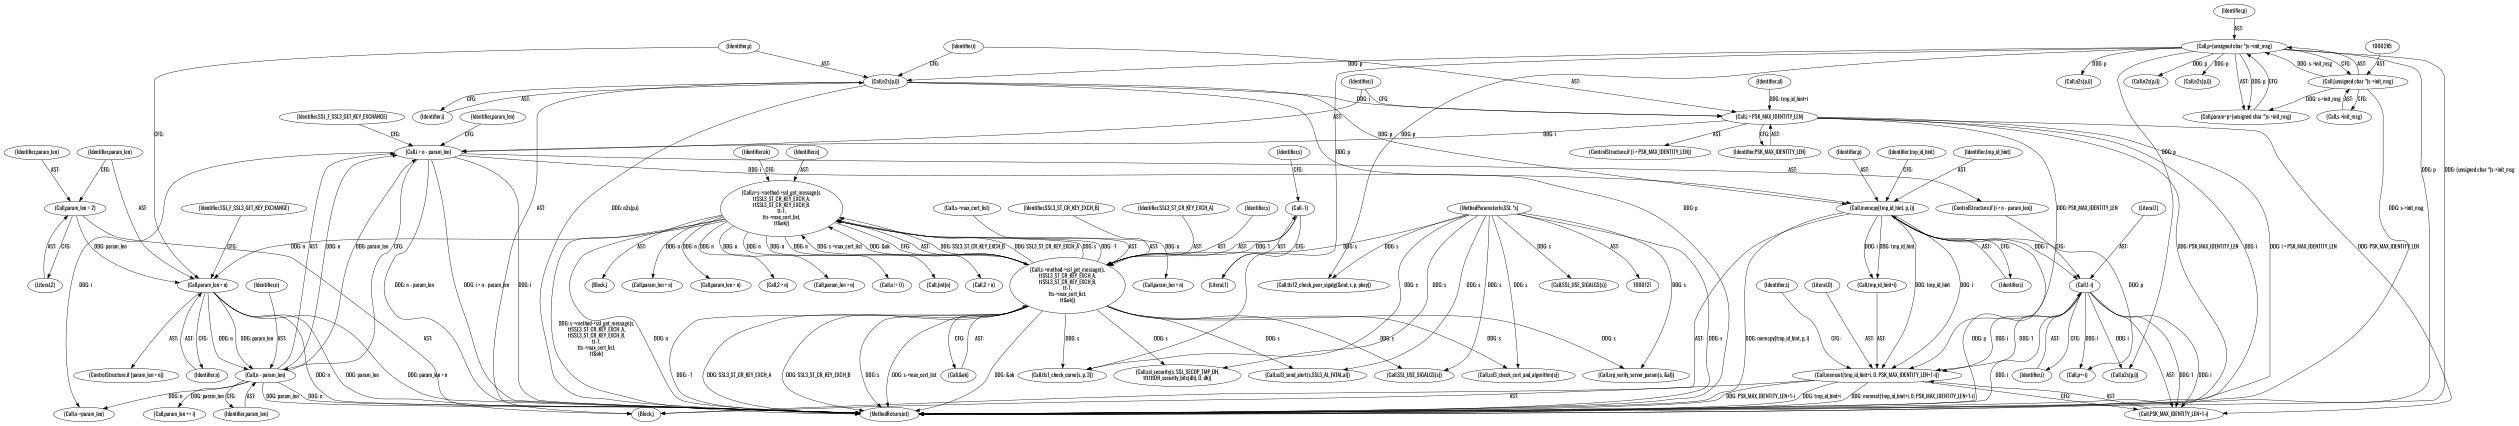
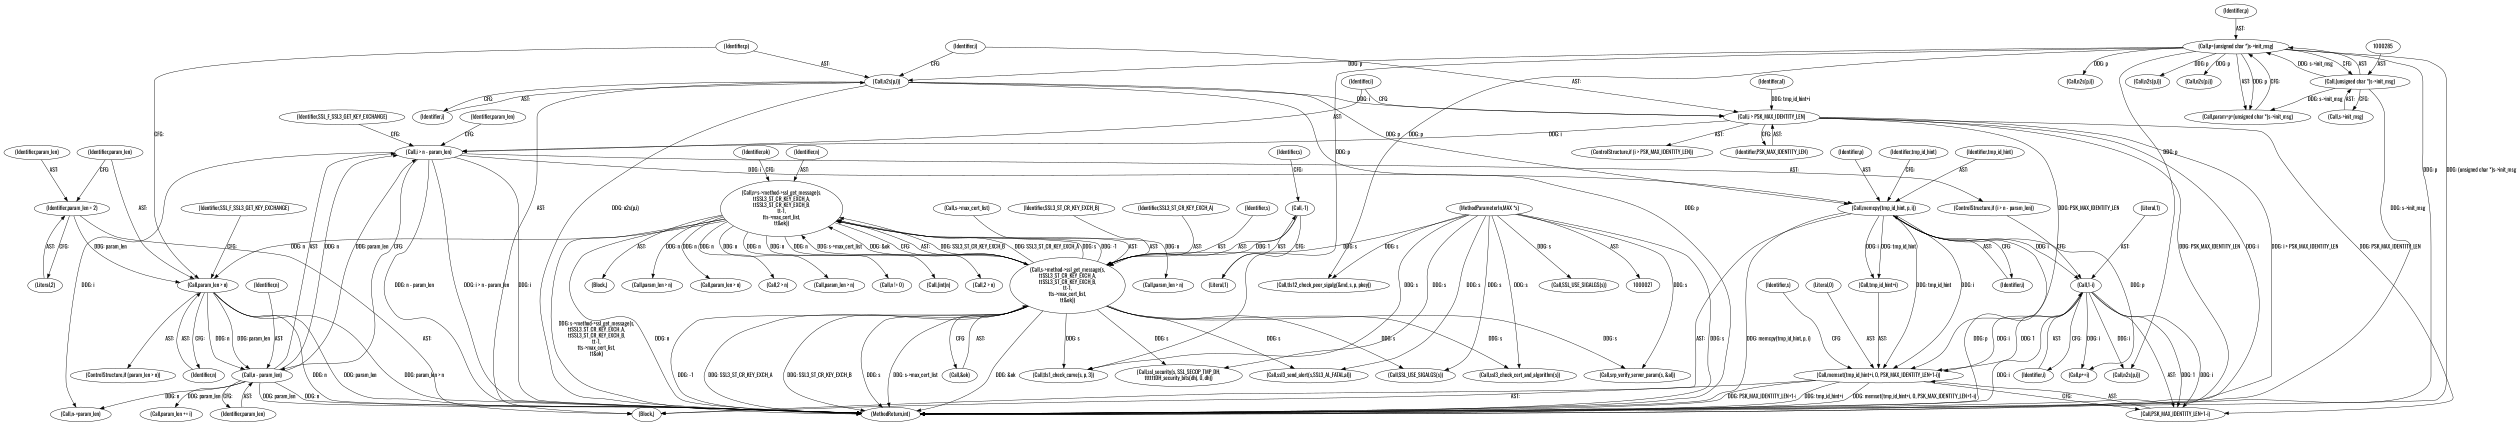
  digraph {
    fontname=Oswald
    node [fontname=Oswald]
    edge [fontname=Oswald]
    n1 [label="(Call,memset(tmp_id_hint+i, 0, PSK_MAX_IDENTITY_LEN+1-i))"]
    n2 [label="(Block,)"]
    n3 [label="(MethodReturn,int)"]
    n4 [label="(Call,PSK_MAX_IDENTITY_LEN+1-i)"]
    n5 [label="(Call,memcpy(tmp_id_hint, p, i))"]
    n6 [label="(Call,1-i)"]
    n7 [label="(Call,tmp_id_hint+i)"]
    n8 [label="(Identifier,i)"]
    n9 [label="(Call,p+=i)"]
    n10 [label="(Call,n2s(p,i))"]
    n11 [label="(Identifier,i)"]
    n12 [label="(Call,n2s(p,i))"]
    n13 [label="(Call,i > PSK_MAX_IDENTITY_LEN)"]
    n14 [label="(Identifier,i)"]
    n15 [label="(Call,i > n - param_len)"]
    n16 [label="(ControlStructure,if (i > PSK_MAX_IDENTITY_LEN))"]
    n17 [label="(Identifier,PSK_MAX_IDENTITY_LEN)"]
    n18 [label="(Call,p=(unsigned char *)s->init_msg)"]
    n19 [label="(Call,(unsigned char *)s->init_msg)"]
    n20 [label="(Call,n2s(p,i))"]
    n21 [label="(Call,tls1_check_curve(s, p, 3))"]
    n22 [label="(Call,tls12_check_peer_sigalg(&md, s, p, pkey))"]
    n23 [label="(Call,n2s(p,i))"]
    n24 [label="(Call,n2s(p,i))"]
    n25 [label="(Call,param=p=(unsigned char *)s->init_msg)"]
    n26 [label="(Call,s->init_msg)"]
    n27 [label="(Call,n - param_len)"]
    n28 [label="(ControlStructure,if (i > n - param_len))"]
    n29 [label="(Call,n-=param_len)"]
    n30 [label="(Call,param_len += i)"]
    n31 [label="(Identifier,param_len)"]
    n32 [label="(Call,param_len > n)"]
    n33 [label="(ControlStructure,if (param_len > n))"]
    n34 [label="(Identifier,n)"]
-   n35 [label="(Call,param_len = 2)"]
+   n35 [label="(Identifier,param_len = 2)"]
    n36 [label="(Literal,2)"]
    n37 [label="(Call,n=s->method->ssl_get_message(s,\n\t\tSSL3_ST_CR_KEY_EXCH_A,\n\t\tSSL3_ST_CR_KEY_EXCH_B,\n\t\t-1,\n\t\ts->max_cert_list,\n\t\t&ok))"]
    n38 [label="(Call,s->method->ssl_get_message(s,\n\t\tSSL3_ST_CR_KEY_EXCH_A,\n\t\tSSL3_ST_CR_KEY_EXCH_B,\n\t\t-1,\n\t\ts->max_cert_list,\n\t\t&ok))"]
    n39 [label="(Block,)"]
    n40 [label="(Call,param_len > n)"]
    n41 [label="(Call,param_len > n)"]
    n42 [label="(Call,2 > n)"]
    n43 [label="(Call,param_len > n)"]
    n44 [label="(Call,n != 0)"]
    n45 [label="(Call,(int)n)"]
    n46 [label="(Call,2 > n)"]
    n47 [label="(Call,param_len > n)"]
    n48 [label="(Call,ssl_security(s, SSL_SECOP_TMP_DH,\n\t\t\t\t\t\tDH_security_bits(dh), 0, dh))"]
    n49 [label="(Call,ssl3_send_alert(s,SSL3_AL_FATAL,al))"]
    n50 [label="(Call,SSL_USE_SIGALGS(s))"]
    n51 [label="(Call,ssl3_check_cert_and_algorithm(s))"]
    n52 [label="(Call,srp_verify_server_param(s, &al))"]
    n53 [label="(Call,&ok)"]
-   n54 [label="(MethodParameterIn,SSL *s)"]
+   n54 [label="(MethodParameterIn,MAX *s)"]
    n55 [label="(Call,SSL_USE_SIGALGS(s))"]
-   1000127
+   1000127 [label=1000027]
    n57 [label="(Call,-1)"]
    n58 [label="(Literal,1)"]
    n59 [label="(Identifier,p)"]
    n60 [label="(Identifier,tmp_id_hint)"]
    n61 [label="(Literal,1)"]
    n62 [label="(Literal,0)"]
    n63 [label="(Identifier,param_len)"]
    n64 [label="(Identifier,param_len)"]
    n65 [label="(Identifier,i)"]
    n66 [label="(Call,s->max_cert_list)"]
    n67 [label="(Identifier,SSL3_ST_CR_KEY_EXCH_B)"]
    n68 [label="(Identifier,SSL_F_SSL3_GET_KEY_EXCHANGE)"]
    n69 [label="(Identifier,n)"]
    n70 [label="(Identifier,p)"]
    n71 [label="(Identifier,n)"]
    n72 [label="(Identifier,SSL_F_SSL3_GET_KEY_EXCHANGE)"]
    n73 [label="(Identifier,al)"]
    n74 [label="(Identifier,i)"]
    n75 [label="(Identifier,ok)"]
    n76 [label="(Identifier,SSL3_ST_CR_KEY_EXCH_A)"]
    n77 [label="(Identifier,s)"]
    n78 [label="(Identifier,param_len)"]
    n79 [label="(Identifier,s)"]
    n80 [label="(Identifier,p)"]
    n81 [label="(Identifier,tmp_id_hint)"]
    n82 [label="(Identifier,s)"]
    1000285
    n1 -> n2 [label="AST: "]
    n1 -> n3 [label="DDG: memset(tmp_id_hint+i, 0, PSK_MAX_IDENTITY_LEN+1-i)"]
    n1 -> n3 [label="DDG: PSK_MAX_IDENTITY_LEN+1-i"]
    n1 -> n3 [label="DDG: tmp_id_hint+i"]
    n1 -> n4 [label="CFG: "]
    n4 -> n1 [label="AST: "]
    n5 -> n1 [label="DDG: tmp_id_hint"]
    n5 -> n1 [label="DDG: i"]
    n5 -> n2 [label="AST: "]
    n5 -> n3 [label="DDG: p"]
    n5 -> n3 [label="DDG: memcpy(tmp_id_hint, p, i)"]
    n5 -> n6 [label="DDG: i"]
    n5 -> n7 [label="DDG: tmp_id_hint"]
    n5 -> n7 [label="DDG: i"]
    n5 -> n8 [label="CFG: "]
    n5 -> n9 [label="DDG: p"]
    n6 -> n1 [label="DDG: 1"]
    n6 -> n1 [label="DDG: i"]
    n6 -> n3 [label="DDG: i"]
    n6 -> n4 [label="AST: "]
    n6 -> n4 [label="DDG: 1"]
    n6 -> n4 [label="DDG: i"]
    n6 -> n9 [label="DDG: i"]
    n6 -> n10 [label="DDG: i"]
    n6 -> n11 [label="CFG: "]
    n7 -> n1 [label="AST: "]
    n8 -> n5 [label="AST: "]
    n11 -> n6 [label="AST: "]
    n12 -> n2 [label="AST: "]
    n12 -> n3 [label="DDG: p"]
    n12 -> n3 [label="DDG: n2s(p,i)"]
    n12 -> n5 [label="DDG: p"]
    n12 -> n13 [label="DDG: i"]
    n12 -> n14 [label="CFG: "]
    n13 -> n1 [label="DDG: PSK_MAX_IDENTITY_LEN"]
    n13 -> n3 [label="DDG: PSK_MAX_IDENTITY_LEN"]
    n13 -> n3 [label="DDG: i"]
    n13 -> n3 [label="DDG: i > PSK_MAX_IDENTITY_LEN"]
    n13 -> n4 [label="DDG: PSK_MAX_IDENTITY_LEN"]
    n13 -> n15 [label="DDG: i"]
    n13 -> n16 [label="AST: "]
    n13 -> n17 [label="CFG: "]
    n14 -> n12 [label="AST: "]
    n15 -> n3 [label="DDG: n - param_len"]
    n15 -> n3 [label="DDG: i > n - param_len"]
    n15 -> n3 [label="DDG: i"]
    n15 -> n5 [label="DDG: i"]
    n15 -> n27 [label="CFG: "]
    n15 -> n28 [label="AST: "]
    n15 -> n29 [label="DDG: i"]
    n17 -> n13 [label="AST: "]
    n18 -> n3 [label="DDG: (unsigned char *)s->init_msg"]
    n18 -> n3 [label="DDG: p"]
    n18 -> n10 [label="DDG: p"]
    n18 -> n12 [label="DDG: p"]
    n18 -> n19 [label="CFG: "]
    n18 -> n20 [label="DDG: p"]
    n18 -> n21 [label="DDG: p"]
    n18 -> n22 [label="DDG: p"]
    n18 -> n23 [label="DDG: p"]
    n18 -> n24 [label="DDG: p"]
    n18 -> n25 [label="AST: "]
    n18 -> n25 [label="DDG: p"]
    n19 -> n3 [label="DDG: s->init_msg"]
    n19 -> n18 [label="AST: "]
    n19 -> n18 [label="DDG: s->init_msg"]
    n19 -> n25 [label="DDG: s->init_msg"]
    n19 -> n26 [label="CFG: "]
    n25 -> n18 [label="CFG: "]
    n26 -> n19 [label="AST: "]
    n27 -> n3 [label="DDG: param_len"]
    n27 -> n3 [label="DDG: n"]
    n27 -> n15 [label="AST: "]
    n27 -> n15 [label="DDG: n"]
    n27 -> n15 [label="DDG: param_len"]
    n27 -> n29 [label="DDG: n"]
    n27 -> n30 [label="DDG: param_len"]
    n27 -> n31 [label="CFG: "]
    n28 -> n6 [label="CFG: "]
    n31 -> n27 [label="AST: "]
    n32 -> n3 [label="DDG: param_len > n"]
    n32 -> n3 [label="DDG: n"]
    n32 -> n3 [label="DDG: param_len"]
    n32 -> n27 [label="DDG: n"]
    n32 -> n27 [label="DDG: param_len"]
    n32 -> n33 [label="AST: "]
    n32 -> n34 [label="CFG: "]
    n34 -> n32 [label="AST: "]
    n35 -> n2 [label="AST: "]
    n35 -> n32 [label="DDG: param_len"]
    n35 -> n36 [label="CFG: "]
    n36 -> n35 [label="AST: "]
    n37 -> n3 [label="DDG: s->method->ssl_get_message(s,\n\t\tSSL3_ST_CR_KEY_EXCH_A,\n\t\tSSL3_ST_CR_KEY_EXCH_B,\n\t\t-1,\n\t\ts->max_cert_list,\n\t\t&ok)"]
    n37 -> n3 [label="DDG: n"]
    n37 -> n32 [label="DDG: n"]
    n37 -> n38 [label="CFG: "]
    n37 -> n39 [label="AST: "]
    n37 -> n40 [label="DDG: n"]
    n37 -> n41 [label="DDG: n"]
    n37 -> n42 [label="DDG: n"]
    n37 -> n43 [label="DDG: n"]
    n37 -> n44 [label="DDG: n"]
    n37 -> n45 [label="DDG: n"]
    n37 -> n46 [label="DDG: n"]
    n37 -> n47 [label="DDG: n"]
    n38 -> n3 [label="DDG: -1"]
    n38 -> n3 [label="DDG: SSL3_ST_CR_KEY_EXCH_A"]
    n38 -> n3 [label="DDG: SSL3_ST_CR_KEY_EXCH_B"]
    n38 -> n3 [label="DDG: s"]
    n38 -> n3 [label="DDG: s->max_cert_list"]
    n38 -> n3 [label="DDG: &ok"]
    n38 -> n21 [label="DDG: s"]
    n38 -> n37 [label="AST: "]
    n38 -> n37 [label="DDG: SSL3_ST_CR_KEY_EXCH_B"]
    n38 -> n37 [label="DDG: SSL3_ST_CR_KEY_EXCH_A"]
    n38 -> n37 [label="DDG: s"]
    n38 -> n37 [label="DDG: -1"]
    n38 -> n37 [label="DDG: s->max_cert_list"]
    n38 -> n37 [label="DDG: &ok"]
    n38 -> n48 [label="DDG: s"]
    n38 -> n49 [label="DDG: s"]
    n38 -> n50 [label="DDG: s"]
    n38 -> n51 [label="DDG: s"]
    n38 -> n52 [label="DDG: s"]
    n38 -> n53 [label="CFG: "]
    n53 -> n38 [label="AST: "]
    n54 -> n3 [label="DDG: s"]
    n54 -> n21 [label="DDG: s"]
    n54 -> n22 [label="DDG: s"]
    n54 -> n38 [label="DDG: s"]
    n54 -> n48 [label="DDG: s"]
    n54 -> n49 [label="DDG: s"]
    n54 -> n50 [label="DDG: s"]
    n54 -> n51 [label="DDG: s"]
    n54 -> n52 [label="DDG: s"]
    n54 -> n55 [label="DDG: s"]
    n54 -> 1000127 [label="AST: "]
    n57 -> n38 [label="AST: "]
    n57 -> n38 [label="DDG: 1"]
    n57 -> n58 [label="CFG: "]
    n58 -> n57 [label="AST: "]
    n59 -> n5 [label="AST: "]
    n60 -> n5 [label="CFG: "]
    n61 -> n6 [label="AST: "]
    n62 -> n1 [label="AST: "]
    n63 -> n35 [label="AST: "]
    n64 -> n32 [label="AST: "]
    n64 -> n35 [label="CFG: "]
    n65 -> n13 [label="CFG: "]
    n65 -> n15 [label="AST: "]
    n66 -> n38 [label="AST: "]
    n67 -> n38 [label="AST: "]
    n68 -> n15 [label="CFG: "]
    n69 -> n27 [label="AST: "]
    n70 -> n18 [label="AST: "]
    n71 -> n37 [label="AST: "]
    n72 -> n32 [label="CFG: "]
    n73 -> n13 [label="DDG: tmp_id_hint+i"]
    n74 -> n12 [label="CFG: "]
    n74 -> n13 [label="AST: "]
    n75 -> n37 [label="CFG: "]
    n76 -> n38 [label="AST: "]
    n77 -> n38 [label="AST: "]
    n78 -> n15 [label="CFG: "]
    n79 -> n57 [label="CFG: "]
    n80 -> n12 [label="AST: "]
    n80 -> n32 [label="CFG: "]
    n81 -> n5 [label="AST: "]
    n82 -> n1 [label="CFG: "]
    1000285 -> n19 [label="AST: "]
  }
